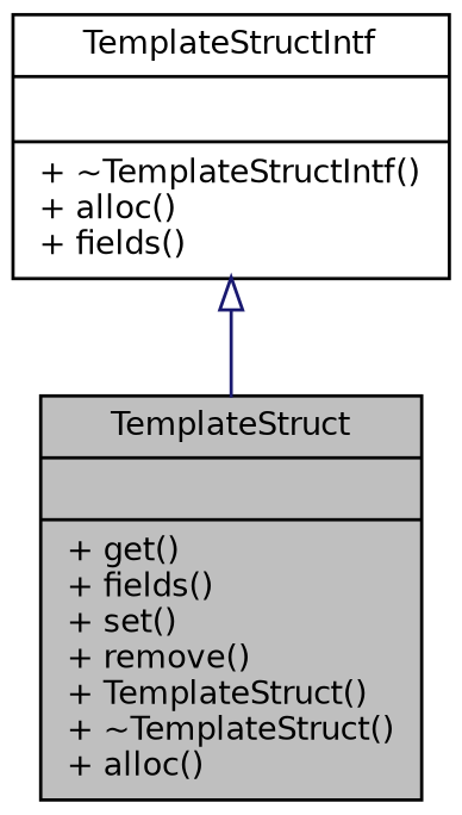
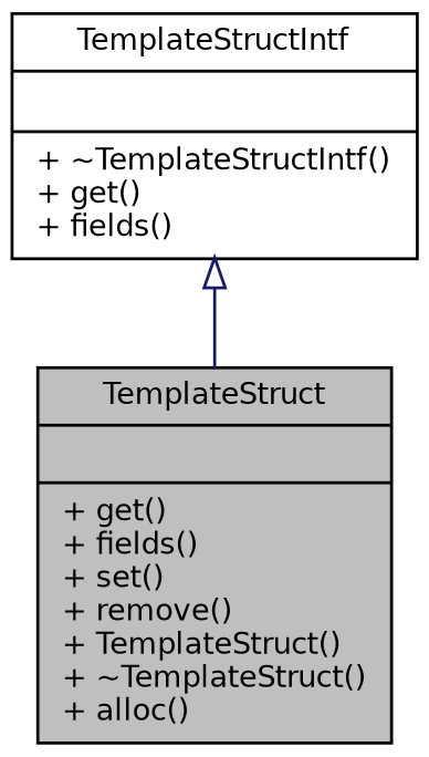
  digraph {
    node [color=black fontname=Helvetica fontsize=10 shape=record style=filled]
    n1 [fillcolor=grey75 fontcolor=black height=0.2 label="{TemplateStruct\n||+ get()\l+ fields()\l+ set()\l+ remove()\l+ TemplateStruct()\l+ ~TemplateStruct()\l+ alloc()\l}" width=0.4]
-   n2 [fillcolor=white height=0.2 label="{TemplateStructIntf\n||+ ~TemplateStructIntf()\l+ alloc()\l+ fields()\l}" width=0.4]
+   n2 [fillcolor=white height=0.2 label="{TemplateStructIntf\n||+ ~TemplateStructIntf()\l+ get()\l+ fields()\l}" width=0.4]
    n2 -> n1 [arrowtail=onormal color=midnightblue dir=back fontname=Helvetica fontsize=10 labelfontname=Helvetica labelfontsize=10 style=solid]
  }
